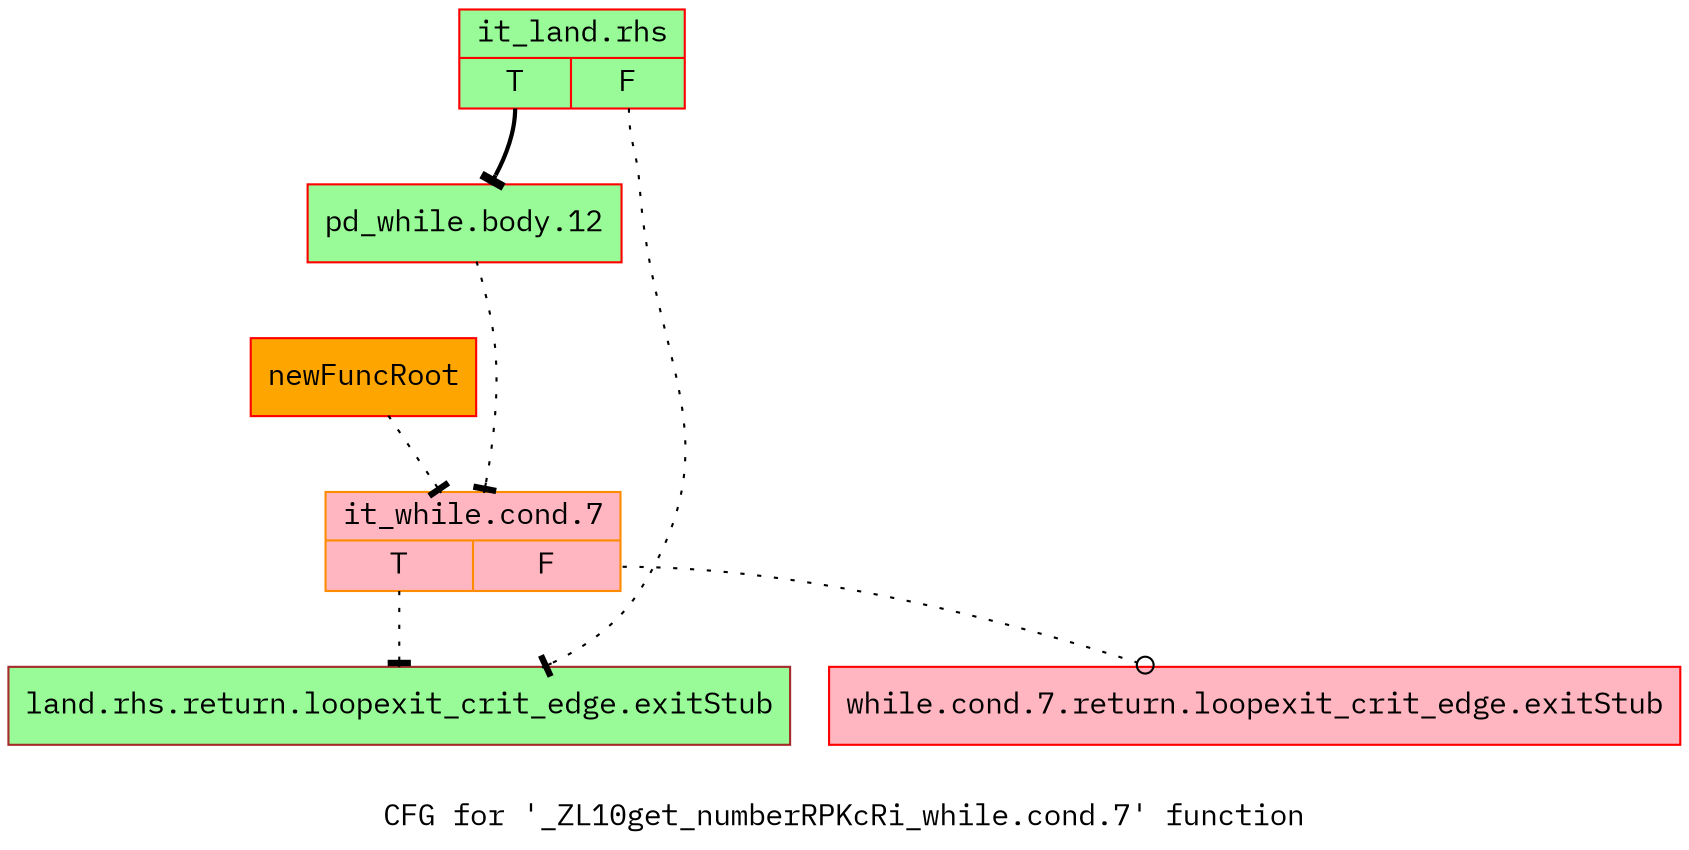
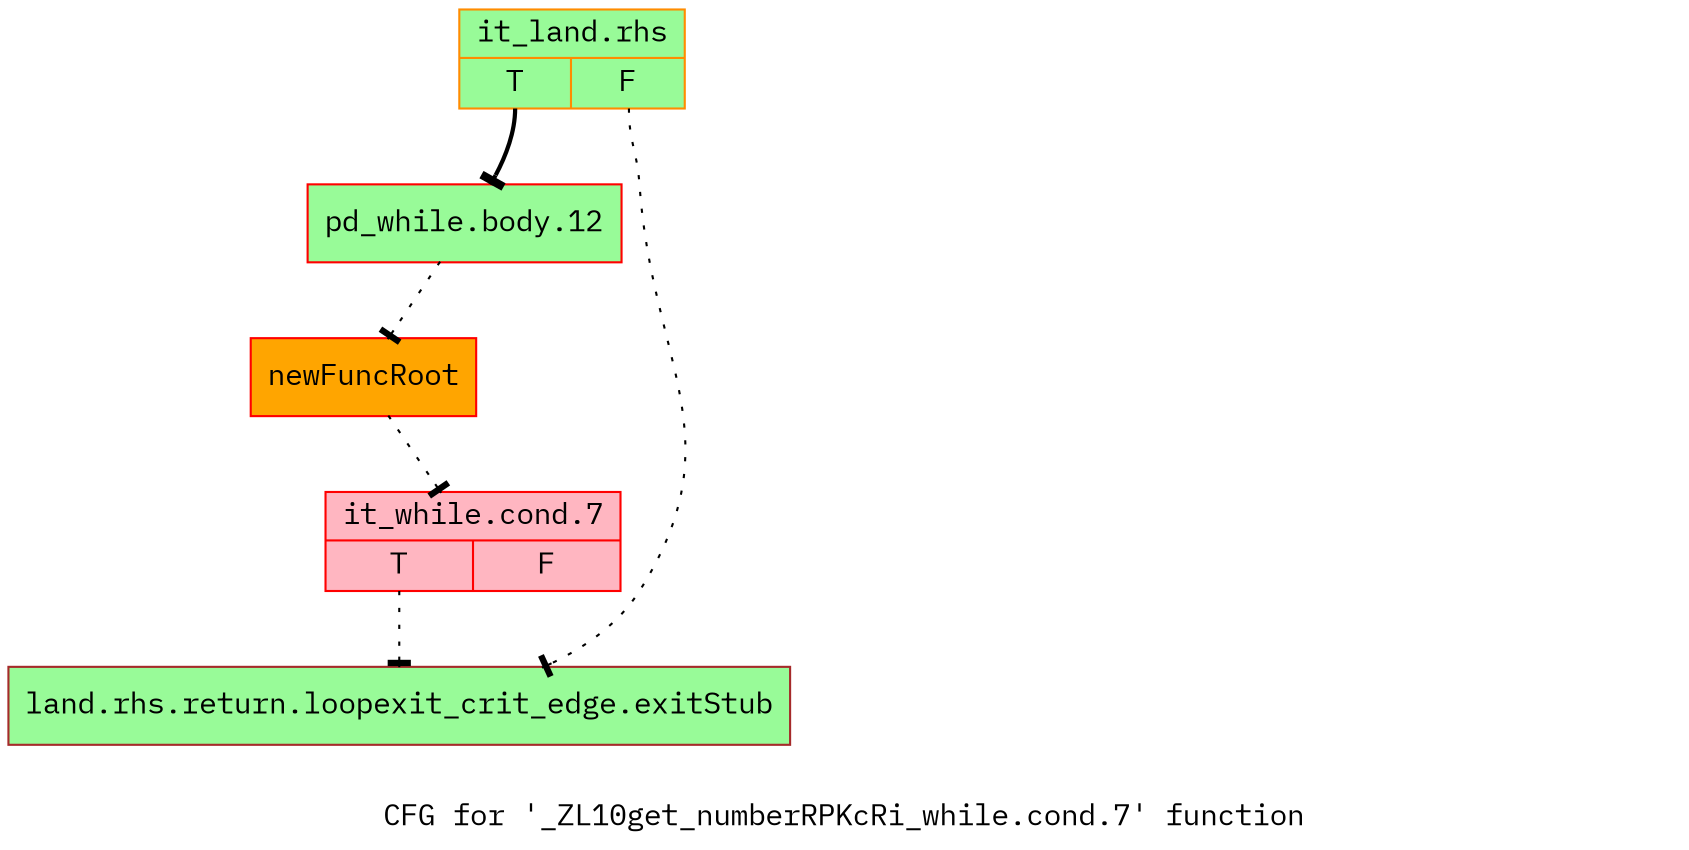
  digraph {
    fontname="IBM Plex Mono"
    label="CFG for '_ZL10get_numberRPKcRi_while.cond.7' function"
    node [color=red fillcolor=palegreen fontname="IBM Plex Mono" shape=record style=filled]
    edge [arrowhead=tee fontname="IBM Plex Mono" style=dotted]
    n1 [fillcolor=orange label="{newFuncRoot}"]
-   n2 [color=darkorange fillcolor=lightpink label="{it_while.cond.7|{<s0>T|<s1>F}}"]
-   n3 [fillcolor=lightpink label="{while.cond.7.return.loopexit_crit_edge.exitStub}"]
+   n2 [fillcolor=lightpink label="{it_while.cond.7|{<s0>T|<s1>F}}"]
    n4 [color=brown label="{land.rhs.return.loopexit_crit_edge.exitStub}"]
-   n5 [label="{it_land.rhs|{<s0>T|<s1>F}}"]
+   n5 [color=darkorange label="{it_land.rhs|{<s0>T|<s1>F}}"]
    n6 [label="{pd_while.body.12}"]
    n1 -> n2
-   n2 -> n3 [arrowhead=odot tailport=s1]
    n2 -> n4 [tailport=s0]
    n5 -> n4 [tailport=s1]
    n5 -> n6 [style=bold tailport=s0]
-   n6 -> n2
+   n6 -> n1
  }
